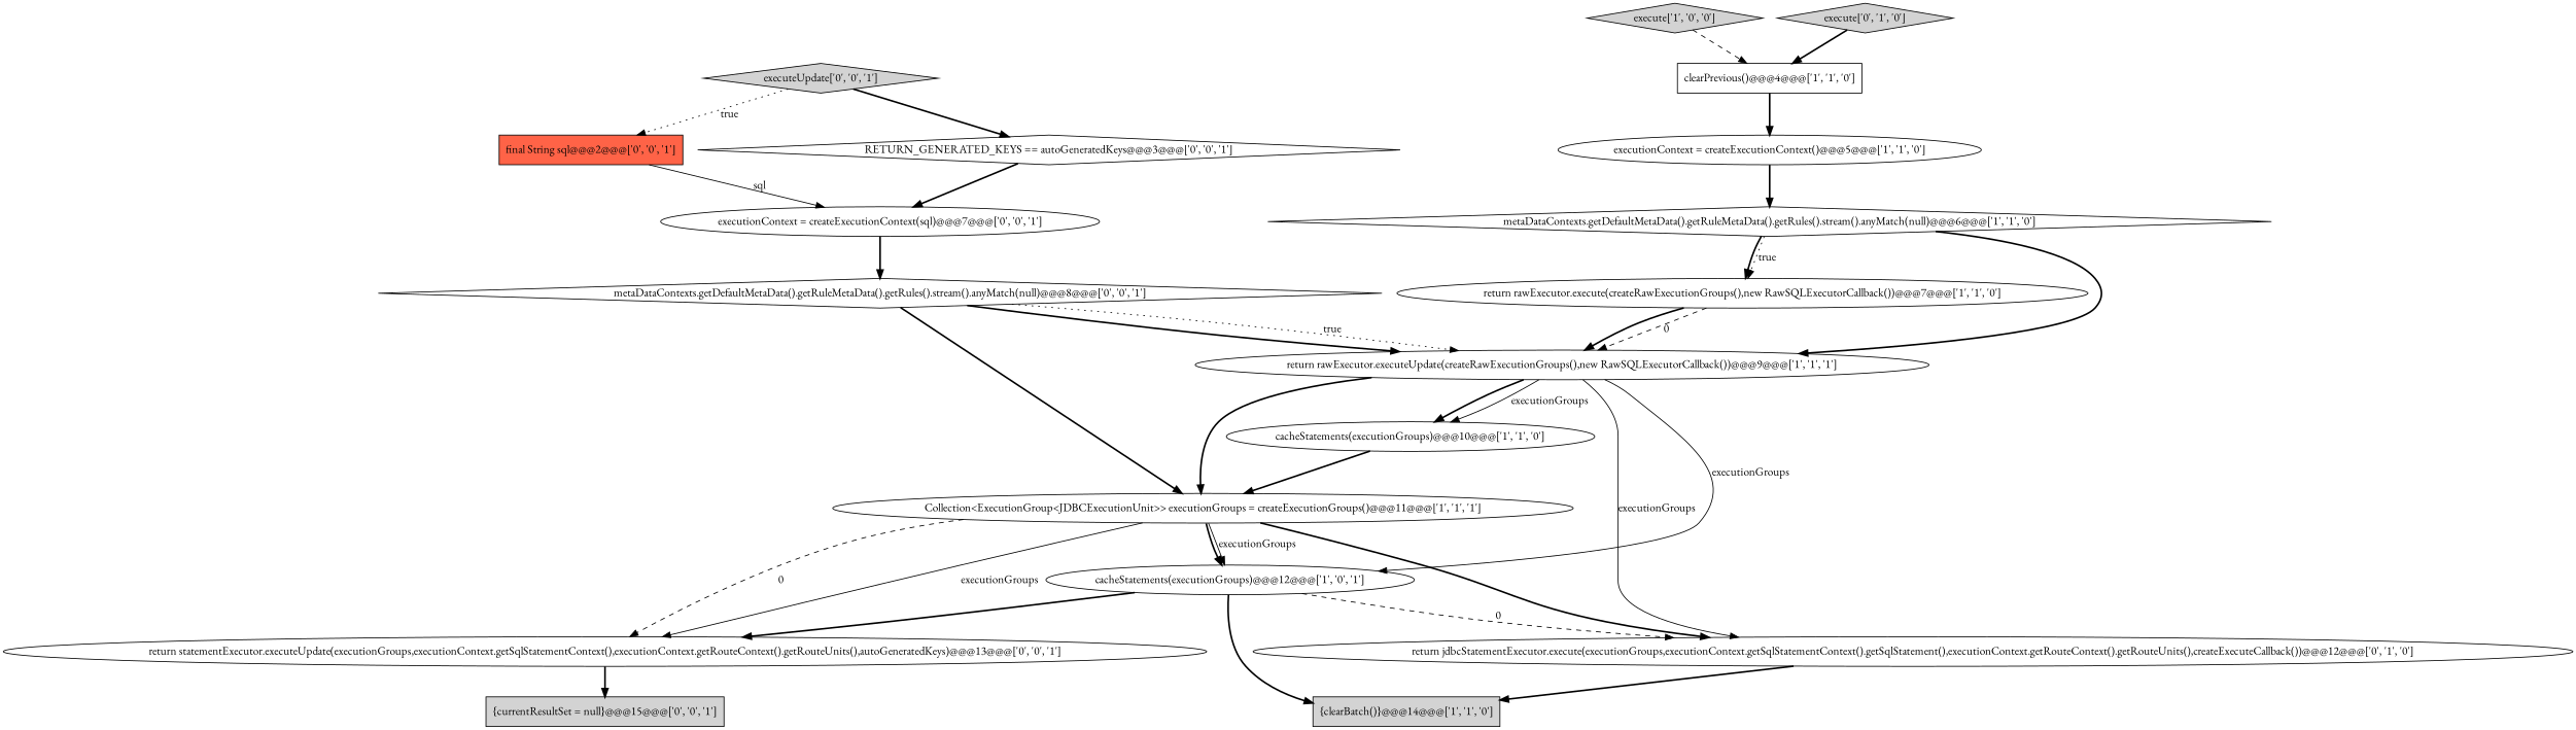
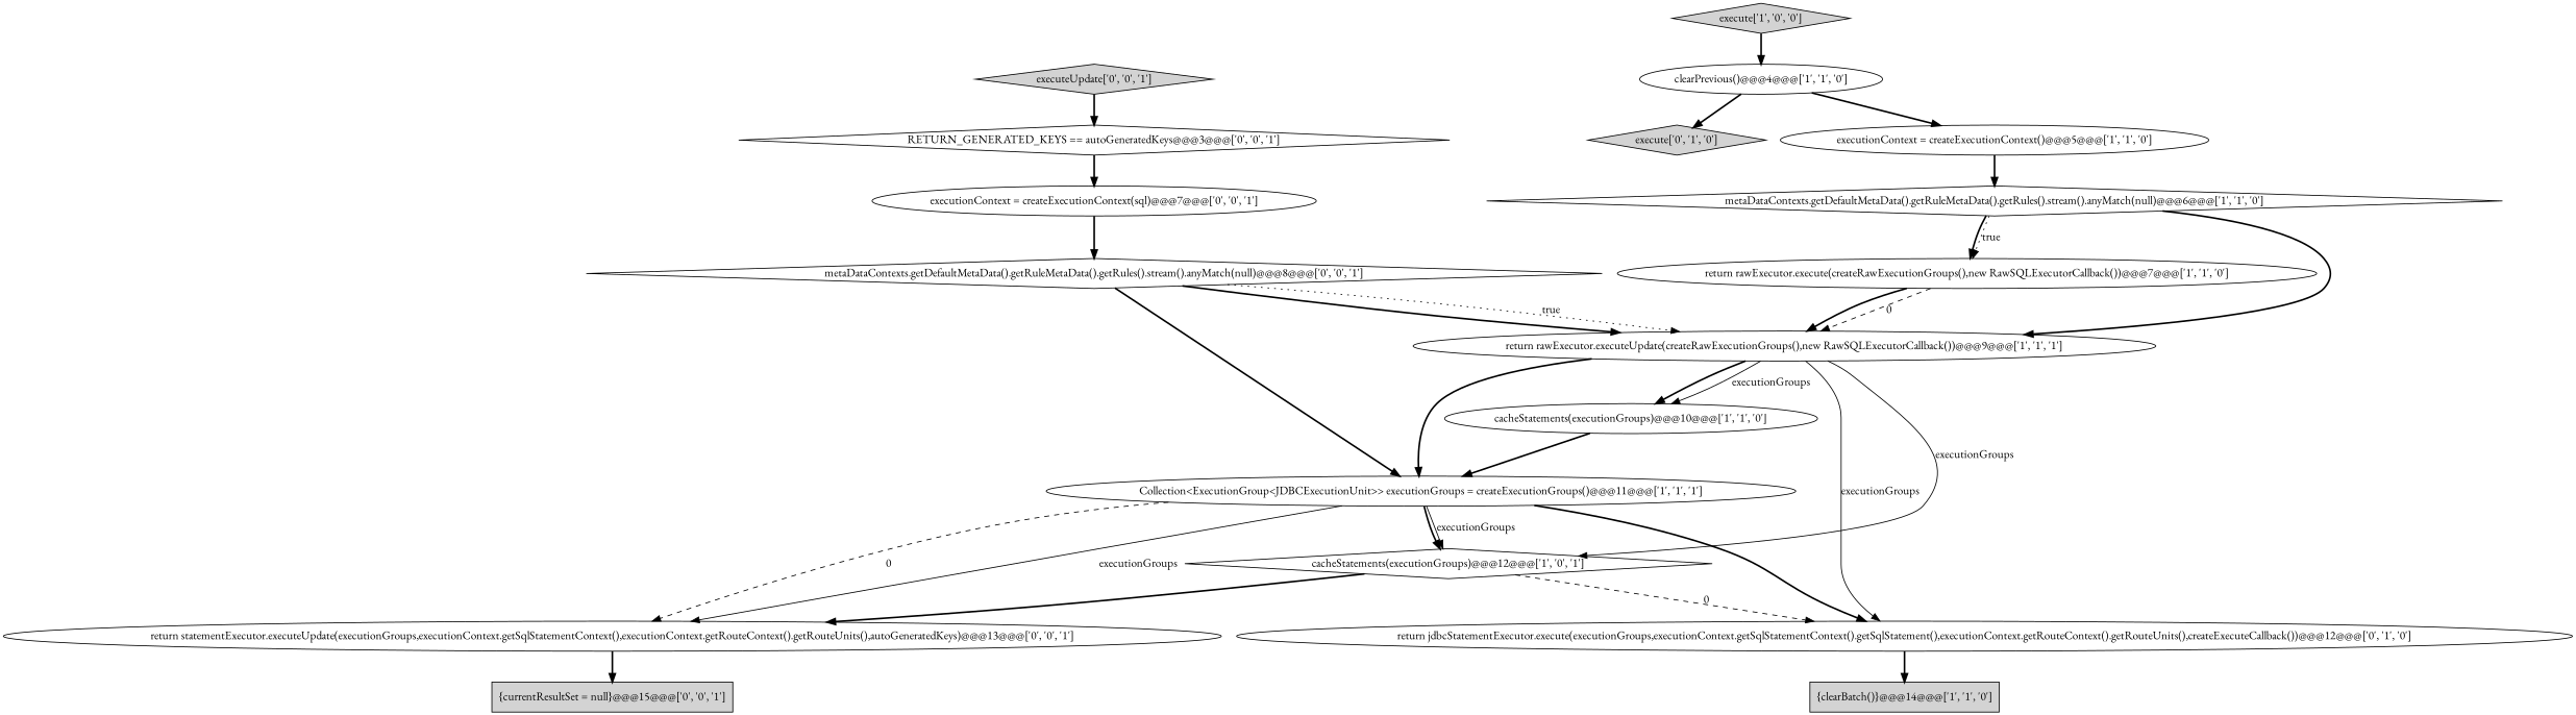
  digraph {
    fontname="EB Garamond"
    node [fillcolor=white fontname="EB Garamond" shape=ellipse style=filled]
    edge [fontname="EB Garamond" style=bold]
-   n1 [label="cacheStatements(executionGroups)@@@12@@@['1', '0', '1']"]
+   n1 [label="cacheStatements(executionGroups)@@@12@@@['1', '0', '1']" shape=diamond]
    n2 [label="return statementExecutor.executeUpdate(executionGroups,executionContext.getSqlStatementContext(),executionContext.getRouteContext().getRouteUnits(),autoGeneratedKeys)@@@13@@@['0', '0', '1']"]
    n3 [fillcolor=lightgray label="{clearBatch()}@@@14@@@['1', '1', '0']" shape=box]
    n4 [label="return jdbcStatementExecutor.execute(executionGroups,executionContext.getSqlStatementContext().getSqlStatement(),executionContext.getRouteContext().getRouteUnits(),createExecuteCallback())@@@12@@@['0', '1', '0']"]
    n5 [fillcolor=lightgray label="{currentResultSet = null}@@@15@@@['0', '0', '1']" shape=box]
    n6 [label="RETURN_GENERATED_KEYS == autoGeneratedKeys@@@3@@@['0', '0', '1']" shape=diamond]
    n7 [label="executionContext = createExecutionContext(sql)@@@7@@@['0', '0', '1']"]
    n8 [label="metaDataContexts.getDefaultMetaData().getRuleMetaData().getRules().stream().anyMatch(null)@@@8@@@['0', '0', '1']" shape=diamond]
-   n9 [label="clearPrevious()@@@4@@@['1', '1', '0']" shape=box]
+   n9 [label="clearPrevious()@@@4@@@['1', '1', '0']"]
    n10 [label="executionContext = createExecutionContext()@@@5@@@['1', '1', '0']"]
    n11 [label="metaDataContexts.getDefaultMetaData().getRuleMetaData().getRules().stream().anyMatch(null)@@@6@@@['1', '1', '0']" shape=diamond]
    n12 [label="return rawExecutor.executeUpdate(createRawExecutionGroups(),new RawSQLExecutorCallback())@@@9@@@['1', '1', '1']"]
    n13 [label="Collection<ExecutionGroup<JDBCExecutionUnit>> executionGroups = createExecutionGroups()@@@11@@@['1', '1', '1']"]
    n14 [fillcolor=lightgray label="executeUpdate['0', '0', '1']" shape=diamond]
-   n15 [fillcolor=tomato label="final String sql@@@2@@@['0', '0', '1']" shape=box]
    n16 [label="cacheStatements(executionGroups)@@@10@@@['1', '1', '0']"]
    n17 [label="return rawExecutor.execute(createRawExecutionGroups(),new RawSQLExecutorCallback())@@@7@@@['1', '1', '0']"]
    n18 [fillcolor=lightgray label="execute['1', '0', '0']" shape=diamond]
    n19 [fillcolor=lightgray label="execute['0', '1', '0']" shape=diamond]
    n1 -> n2
-   n1 -> n3
    n1 -> n4 [label=0 style=dashed]
    n2 -> n5
    n4 -> n3
    n6 -> n7
    n7 -> n8
    n8 -> n12 [label=true style=dotted]
    n8 -> n12
    n8 -> n13
    n9 -> n10
    n10 -> n11
    n11 -> n12
    n11 -> n17
    n11 -> n17 [label=true style=dotted]
    n12 -> n1 [label=executionGroups style=solid]
    n12 -> n4 [label=executionGroups style=solid]
    n12 -> n13
    n12 -> n16
    n12 -> n16 [label=executionGroups style=solid]
    n13 -> n1 [label=executionGroups style=solid]
    n13 -> n1
    n13 -> n2 [label=0 style=dashed]
    n13 -> n2 [label=executionGroups style=solid]
    n13 -> n4
    n14 -> n6
-   n14 -> n15 [label=true style=dotted]
-   n15 -> n7 [label=sql style=solid]
    n16 -> n13
    n17 -> n12 [label=0 style=dashed]
    n17 -> n12
-   n18 -> n9 [style=dashed]
-   n19 -> n9
+   n18 -> n9
+   n9 -> n19
  }
